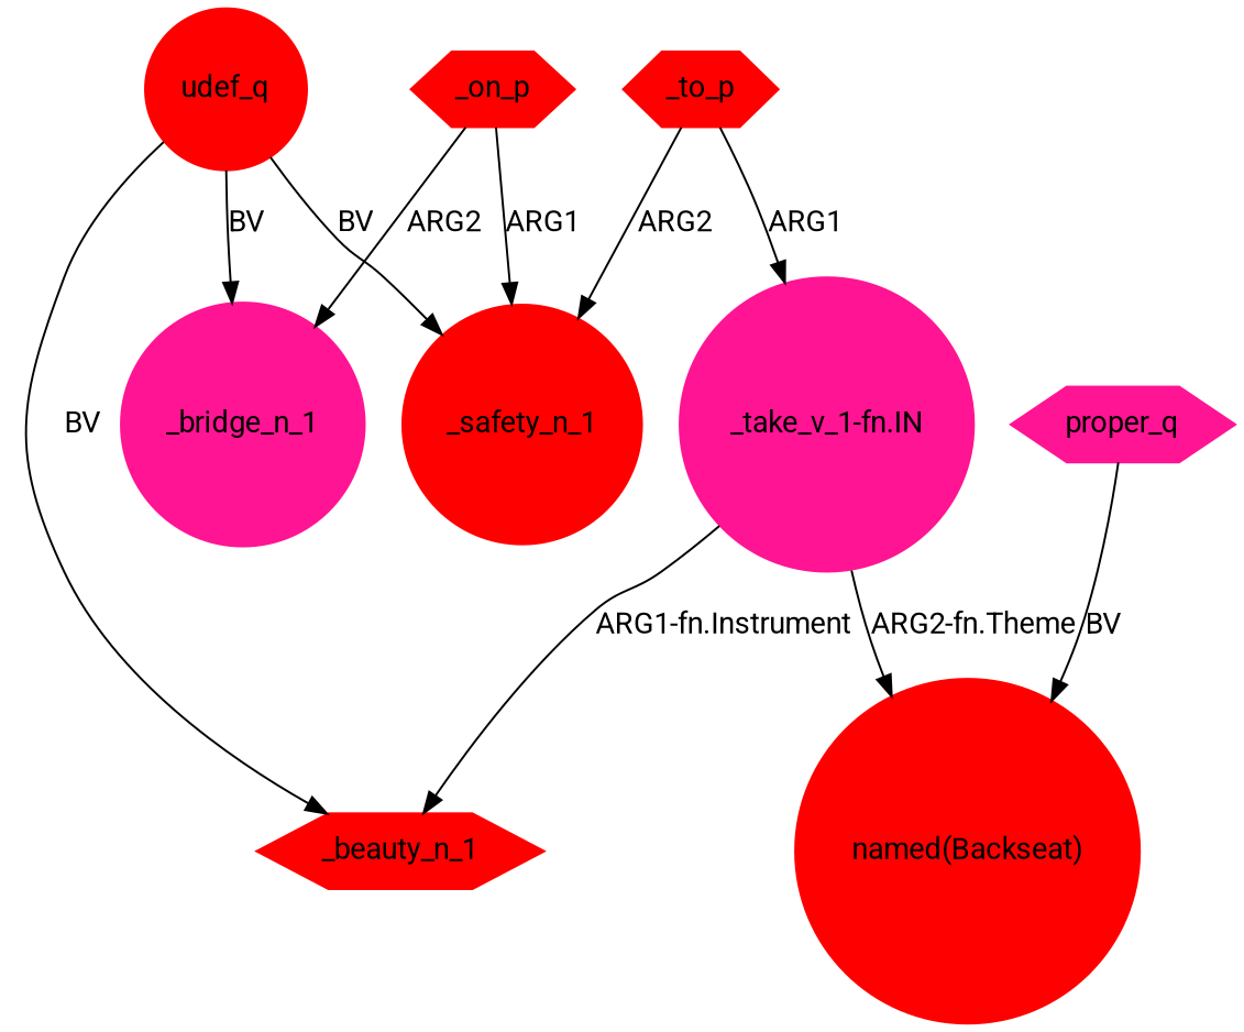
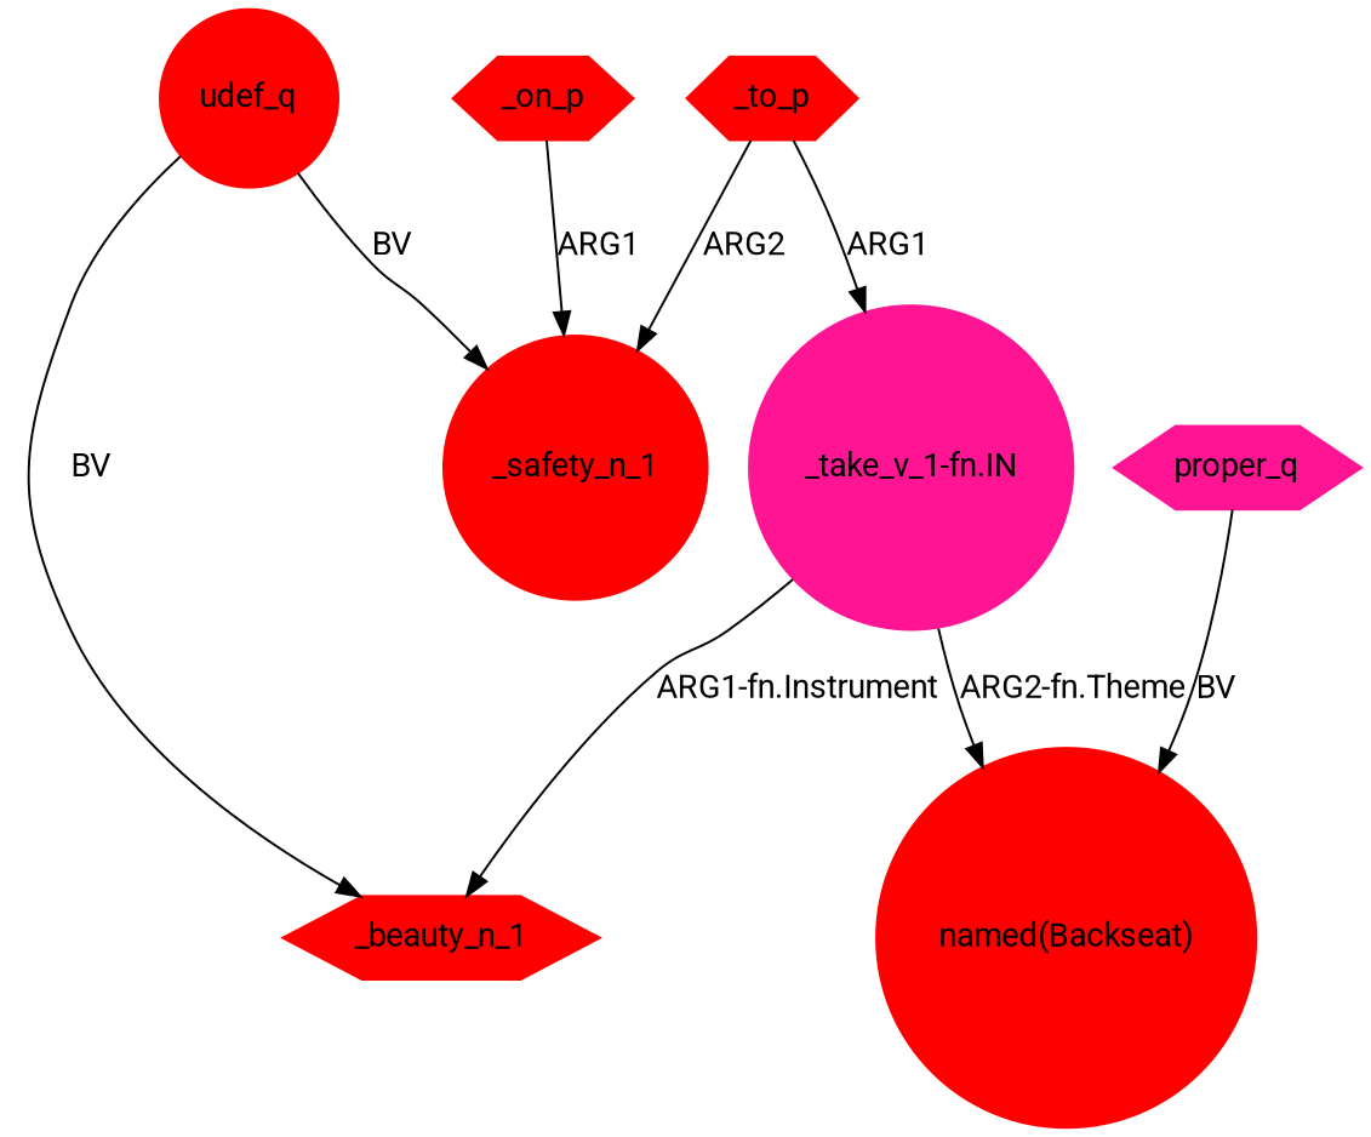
  digraph {
    fontname=Roboto
    node [shape=circle style=filled color=red fontname=Roboto]
    edge [fontname=Roboto]
    _on_p [shape=hexagon]
    _safety_n_1
-   _bridge_n_1 [color=deeppink]
    udef_q
    _beauty_n_1 [shape=hexagon]
    _to_p [shape=hexagon]
    "_take_v_1-fn.IN" [color=deeppink]
    proper_q [shape=hexagon color=deeppink]
    "named(Backseat)"
    _on_p -> _safety_n_1 [label=ARG1]
-   _on_p -> _bridge_n_1 [label=ARG2]
    udef_q -> _safety_n_1 [label=BV]
-   udef_q -> _bridge_n_1 [label=BV]
    udef_q -> _beauty_n_1 [label=BV]
    _to_p -> _safety_n_1 [label=ARG2]
    _to_p -> "_take_v_1-fn.IN" [label=ARG1]
    "_take_v_1-fn.IN" -> _beauty_n_1 [label="ARG1-fn.Instrument"]
    "_take_v_1-fn.IN" -> "named(Backseat)" [label="ARG2-fn.Theme"]
    proper_q -> "named(Backseat)" [label=BV]
  }
